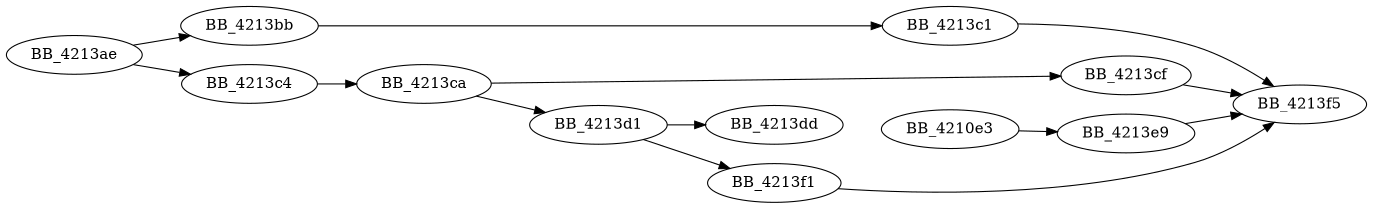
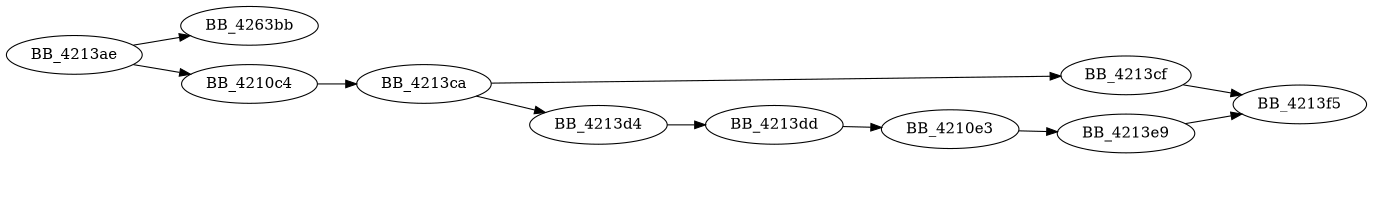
  digraph {
    rankdir=LR
    BB_4213ae
-   BB_4213bb
-   BB_4213c4
-   BB_4213c1
+   BB_4213bb [label=BB_4263bb]
+   BB_4213c4 [label=BB_4210c4]
    BB_4213ca
    n6 [label=BB_4213f5]
    BB_4213cf
-   BB_4213d4 [label=BB_4213d1]
+   BB_4213d4
    BB_4213dd
-   BB_4213f1
    n11 [label=BB_4210e3]
    BB_4213e9
    BB_4213ae -> BB_4213bb
    BB_4213ae -> BB_4213c4
-   BB_4213bb -> BB_4213c1
    BB_4213c4 -> BB_4213ca
-   BB_4213c1 -> n6
    BB_4213ca -> BB_4213cf
    BB_4213ca -> BB_4213d4
    BB_4213cf -> n6
    BB_4213d4 -> BB_4213dd
-   BB_4213d4 -> BB_4213f1
-   BB_4213f1 -> n6
+   BB_4213dd -> n11
    n11 -> BB_4213e9
    BB_4213e9 -> n6
  }
